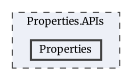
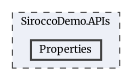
  digraph {
    compound=true
    fontname=Merriweather
    n1 [color=grey25 fillcolor="#edf0f7" fontname=Merriweather fontsize=10 height=0.2 label=Properties shape=box style="filled,bold" width=0.4]
    subgraph cluster_1 {
      bgcolor="#edf0f7"
      fontsize=10
-     label="Properties.APIs"
+     label="SiroccoDemo.APIs"
      pencolor=grey25
      style="filled,dashed"
      n1
    }
  }
